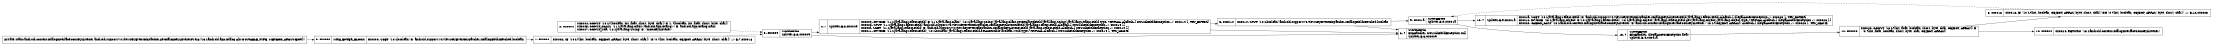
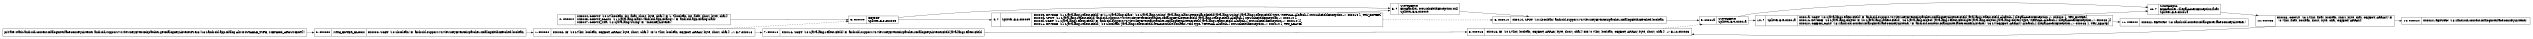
  digraph {
    rankdir=LR
    node [shape=record]
    n1 [label="{0\:\ 0x0000|MTH_ENTER_BLOCK\l|0x0000: SGET  (r0 I:boolean) =  android.support.v4.view.KeyEventDispatcher.sDialogFieldsFetched boolean \l}"]
    n2 [label="{1\:\ 0x0002|0x0002: IF  (r0 I:?[int, boolean, OBJECT, ARRAY, byte, short, char]) != (0 ?[int, boolean, OBJECT, ARRAY, byte, short, char])  \-\> B:7:0x0016 \l}"]
-   n4 [label="{3\:\ 0x0009|SYNTHETIC\lSplitter:B:3:0x0009\l}"]
+   n3 [label="{7\:\ 0x0016|0x0016: SGET  (r0 I:java.lang.reflect.Field) =  android.support.v4.view.KeyEventDispatcher.sDialogKeyListenerField java.lang.reflect.Field \l}"]
+   n4 [label="{3\:\ 0x0009|OBJECT\lSplitter:B:3:0x0009\l}"]
    n5 [label="{2\:\ 0x0004|0x0004: CONST  (r0 I:?[boolean, int, float, short, byte, char]) = (1 ?[boolean, int, float, short, byte, char]) \l0x0005: CONST_CLASS  (r1 I:java.lang.Class\<android.app.Dialog\>) =  android.app.Dialog.class \l0x0007: CONST_STR  (r2 I:java.lang.String) =  \"mOnKeyListener\" \l}"]
    n6 [label="{8\:\ 0x0018|0x0018: IF  (r0 I:?[int, boolean, OBJECT, ARRAY, byte, short, char]) == (0 ?[int, boolean, OBJECT, ARRAY, byte, short, char])  \-\> B:12:0x0023 \l}"]
    n7 [label="{4\:\ ?|Splitter:B:3:0x0009\l|0x0009: INVOKE  (r1 I:java.lang.reflect.Field) = (r1 I:java.lang.Class), (r2 I:java.lang.String) java.lang.Class.getDeclaredField(java.lang.String):java.lang.reflect.Field type: VIRTUAL A[Catch:\{ NoSuchFieldException \-\> 0x0014 \}, TRY_ENTER]\l0x000d: SPUT  (r1 I:java.lang.reflect.Field) android.support.v4.view.KeyEventDispatcher.sDialogKeyListenerField java.lang.reflect.Field A[Catch:\{ NoSuchFieldException \-\> 0x0014 \}]\l0x000f: SGET  (r1 I:java.lang.reflect.Field) =  android.support.v4.view.KeyEventDispatcher.sDialogKeyListenerField java.lang.reflect.Field A[Catch:\{ NoSuchFieldException \-\> 0x0014 \}]\l0x0011: INVOKE  (r1 I:java.lang.reflect.Field), (r0 I:boolean) java.lang.reflect.Field.setAccessible(boolean):void type: VIRTUAL A[Catch:\{ NoSuchFieldException \-\> 0x0014 \}, TRY_LEAVE]\l}"]
    n8 [label="{6\:\ ?|SYNTHETIC\lExcHandler: NoSuchFieldException null\lSplitter:B:3:0x0009\l}"]
    n9 [label="{5\:\ 0x0014|0x0014: SPUT  (r0 I:boolean) android.support.v4.view.KeyEventDispatcher.sDialogFieldsFetched boolean \l}"]
    n10 [label="{9\:\ 0x001a|SYNTHETIC\lSplitter:B:9:0x001a\l}"]
    n11 [label="{10\:\ ?|Splitter:B:9:0x001a\l|0x001a: SGET  (r0 I:java.lang.reflect.Field) =  android.support.v4.view.KeyEventDispatcher.sDialogKeyListenerField java.lang.reflect.Field A[Catch:\{ IllegalAccessException \-\> 0x0023 \}, TRY_ENTER]\l0x001c: INVOKE  (r3 I:java.lang.Object) = (r0 I:java.lang.reflect.Field), (r3 I:java.lang.Object) java.lang.reflect.Field.get(java.lang.Object):java.lang.Object type: VIRTUAL A[Catch:\{ IllegalAccessException \-\> 0x0023 \}]\l0x0020: CHECK_CAST  (r3 I:android.content.DialogInterface$OnKeyListener) = (android.content.DialogInterface$OnKeyListener) (r3 I:?[OBJECT, ARRAY]) A[Catch:\{ IllegalAccessException \-\> 0x0023 \}, TRY_LEAVE]\l}"]
    n12 [label="{13\:\ ?|SYNTHETIC\lExcHandler: IllegalAccessException float\lSplitter:B:9:0x001a\l}"]
    n13 [label="{12\:\ 0x0023|0x0023: CONST  (r3 I:?[int, float, boolean, short, byte, char, OBJECT, ARRAY]) = \l  (0 ?[int, float, boolean, short, byte, char, OBJECT, ARRAY])\l \l}"]
    n14 [label="{14\:\ 0x0024|0x0024: RETURN  (r3 I:android.content.DialogInterface$OnKeyListener) \l}"]
+   n15 [label="{11\:\ 0x0022|0x0022: RETURN  (r3 I:android.content.DialogInterface$OnKeyListener) \l}"]
    n16 [label="{private static android.content.DialogInterface$OnKeyListener android.support.v4.view.KeyEventDispatcher.getDialogKeyListenerPre28((r3 I:android.app.Dialog A[IMMUTABLE_TYPE, METHOD_ARGUMENT])) }"]
    n1 -> n2
+   n2 -> n3
    n2 -> n4 [style=dashed]
+   n3 -> n6
    n4 -> n7
    n4 -> n8
-   n5 -> n4 [style=dashed]
+   n5 -> n4
    n6 -> n10 [style=dashed]
    n7 -> n8
-   n7 -> n9
-   n9 -> n8
+   n7 -> n9 [style=dashed]
+   n8 -> n9
    n9 -> n10
    n10 -> n11
    n10 -> n12
+   n11 -> n12
+   n11 -> n15
    n12 -> n13
    n13 -> n6
    n13 -> n14
    n16 -> n1
  }
